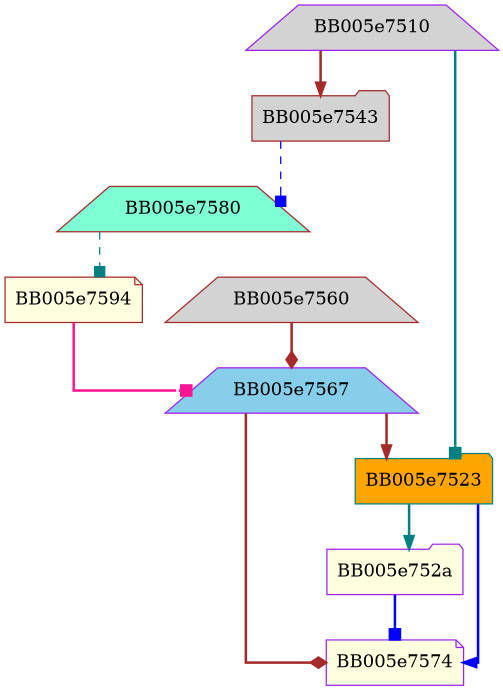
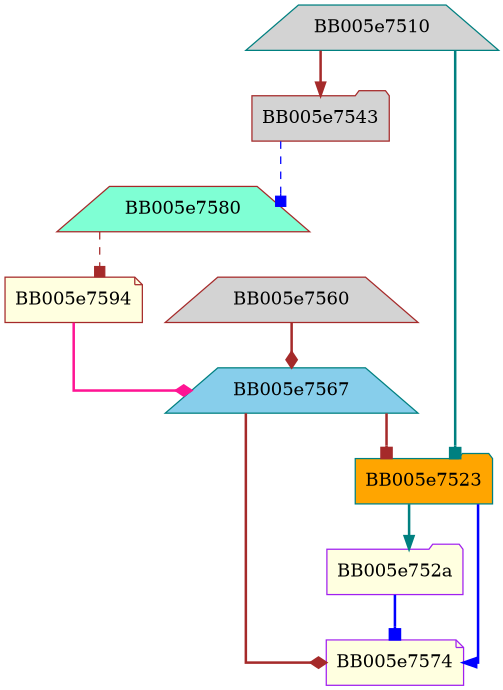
  digraph {
    splines=ortho
    node [color=brown fillcolor=lightgrey shape=trapezium style=filled]
    edge [arrowhead=normal color=brown style=bold]
-   BB005e7510 [color=purple]
+   BB005e7510 [color=teal]
    n2 [label=BB005e7543 shape=folder]
    BB005e7523 [color=teal fillcolor=orange shape=folder]
    BB005e7580 [fillcolor=aquamarine]
    BB005e7574 [color=purple fillcolor=lightyellow shape=note]
    BB005e752a [color=purple fillcolor=lightyellow shape=folder]
    BB005e7594 [fillcolor=lightyellow shape=note]
-   BB005e7567 [color=purple fillcolor=skyblue]
+   BB005e7567 [color=teal fillcolor=skyblue]
    BB005e7560
    BB005e7510 -> n2
    BB005e7510 -> BB005e7523 [arrowhead=box color=teal]
    n2 -> BB005e7580 [arrowhead=box color=blue style=dashed]
    BB005e7523 -> BB005e7574 [color=blue]
    BB005e7523 -> BB005e752a [color=teal]
-   BB005e7580 -> BB005e7594 [arrowhead=box color=teal style=dashed]
+   BB005e7580 -> BB005e7594 [arrowhead=box style=dashed]
    BB005e752a -> BB005e7574 [arrowhead=box color=blue]
-   BB005e7594 -> BB005e7567 [arrowhead=box color=deeppink]
-   BB005e7567 -> BB005e7523
+   BB005e7594 -> BB005e7567 [arrowhead=diamond color=deeppink]
+   BB005e7567 -> BB005e7523 [arrowhead=box]
    BB005e7567 -> BB005e7574 [arrowhead=diamond]
    BB005e7560 -> BB005e7567 [arrowhead=diamond]
  }
